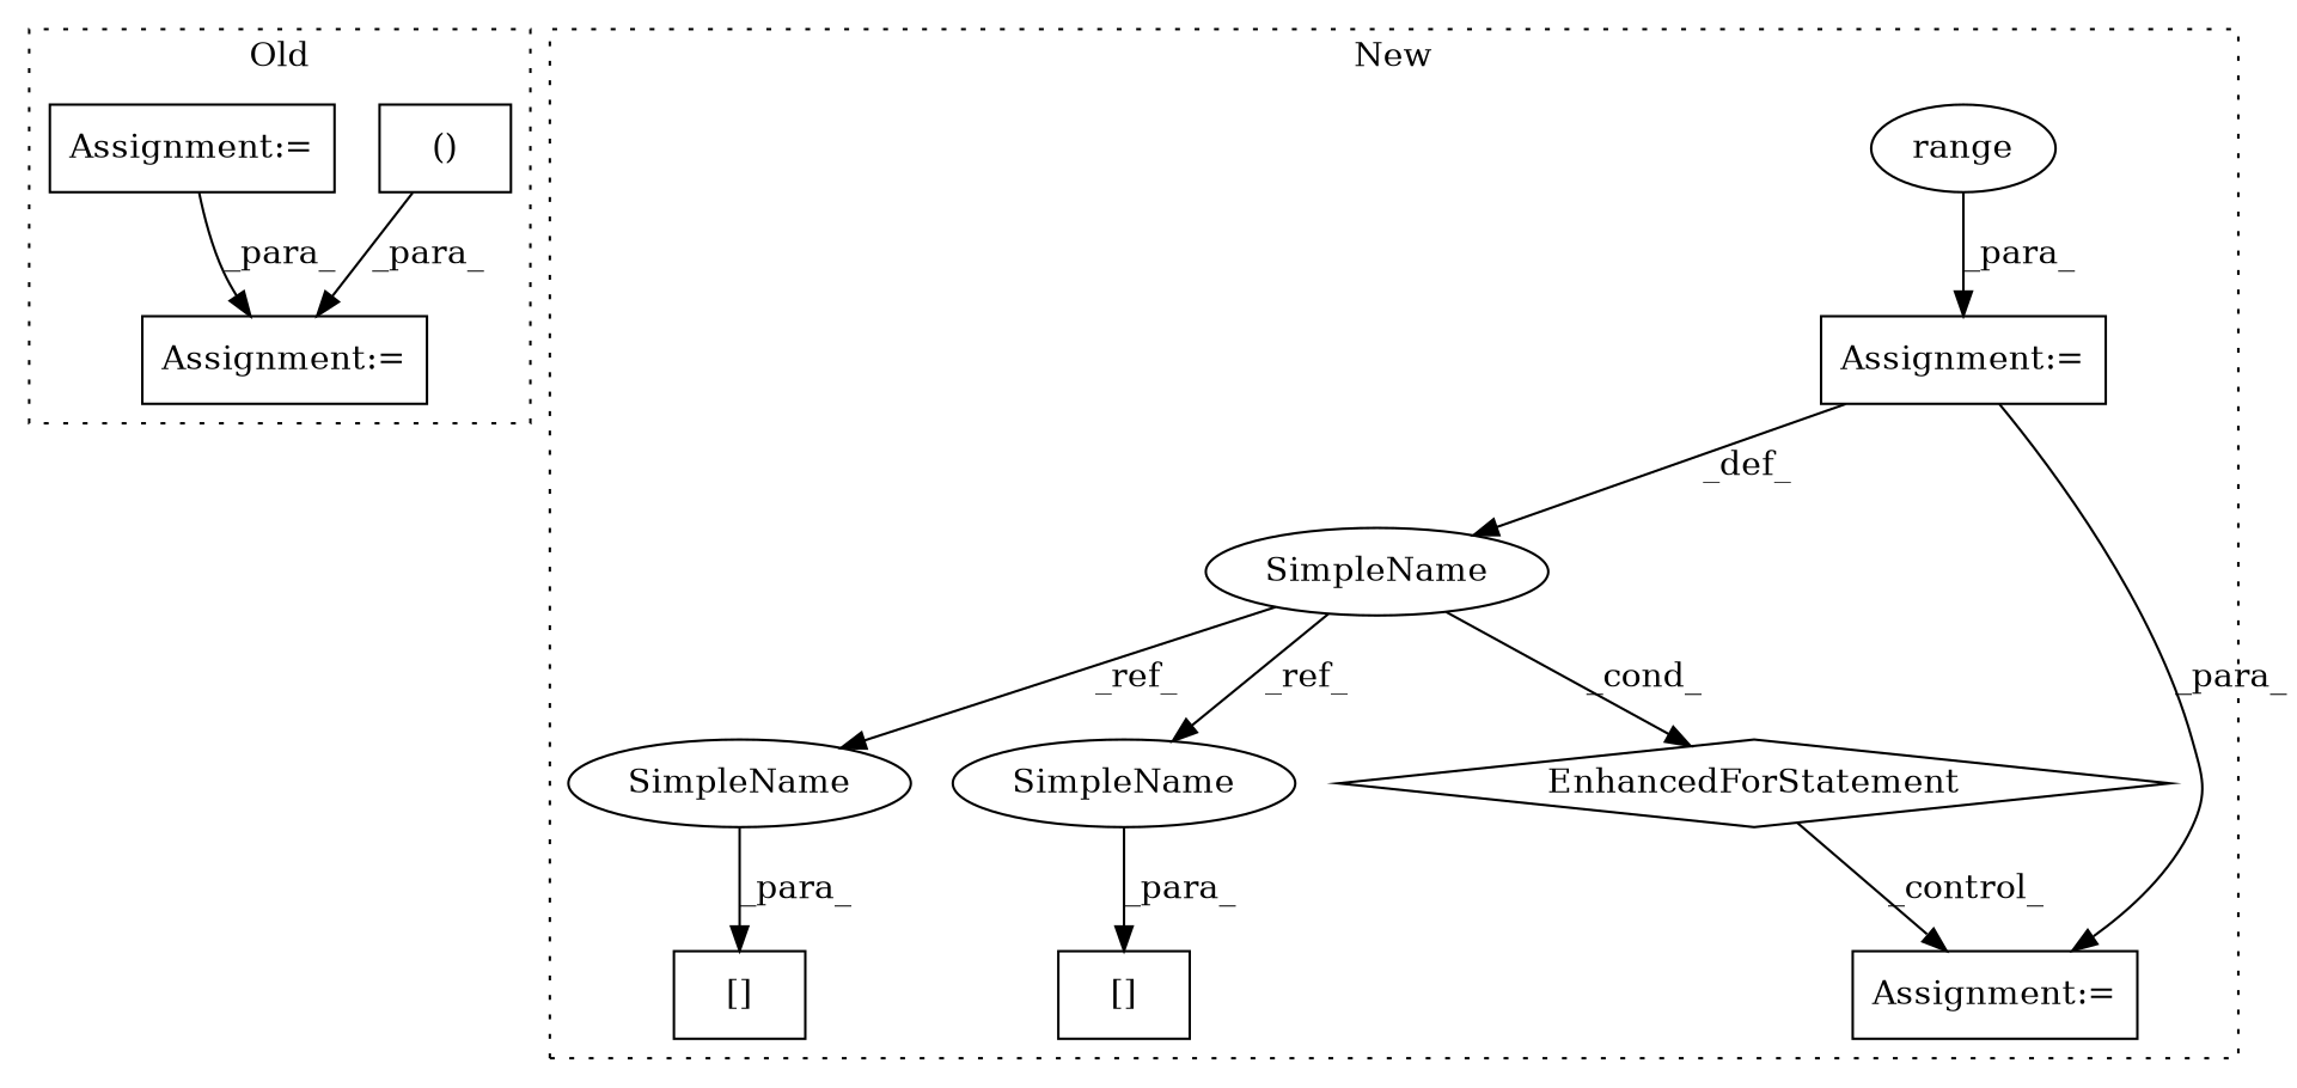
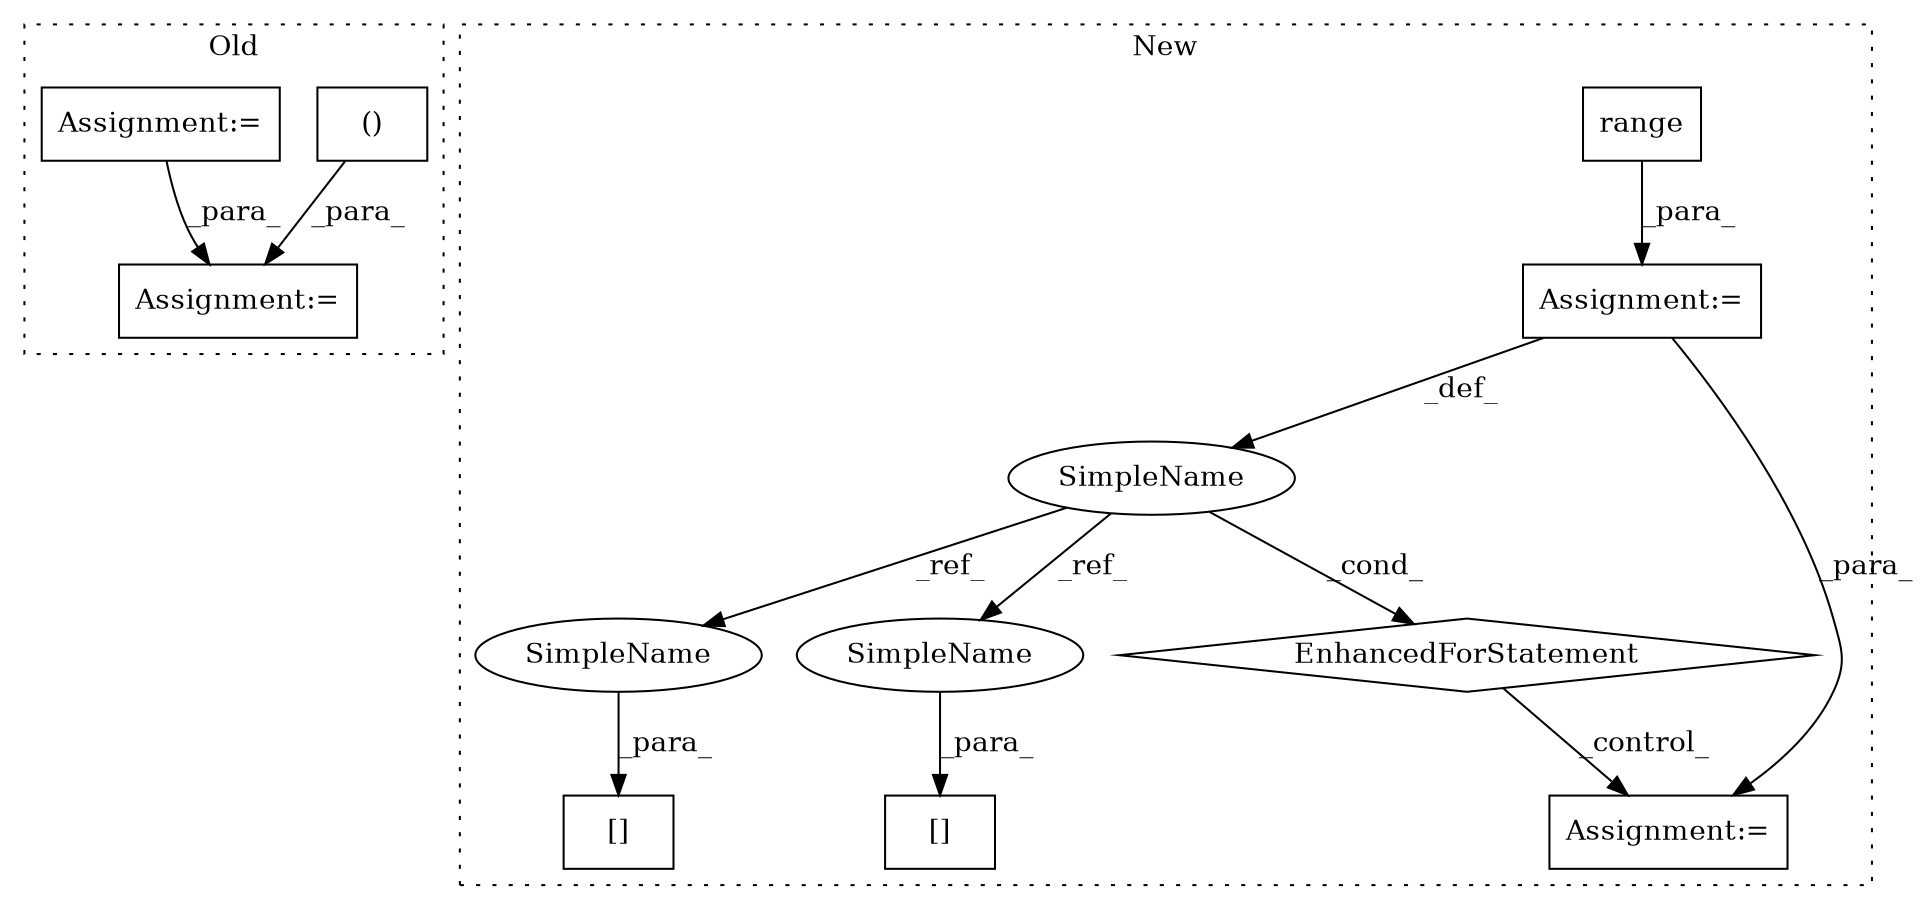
  digraph {
    node [a=7 l=8 s=17494 shape=box]
    n1 [a=106 l=15 label="()"]
    n2 [l="64,2" label="Assignment:=" s="17677,17779"]
    n3 [l=1 label="Assignment:=" s=17563]
-   n4 [a=32 l="6,1" label=range s="17369,17380" shape=ellipse]
+   n4 [a=32 l="6,1" label=range s="17369,17380"]
    n5 [l="53,2" label="Assignment:=" s="17301,17381"]
    n6 [a=70 l="53,2" label=EnhancedForStatement s="17301,17381" shape=diamond]
    n7 [a=2 l="16,1" label="[]" s="17515,17539"]
    n8 [a=42 label=SimpleName s=17358 shape=ellipse]
    n9 [l=1 label="Assignment:=" s=17399]
    n10 [a=2 l="16,1" label="[]" s="17478,17502"]
    n11 [a=42 label=SimpleName s=17531 shape=ellipse]
    n12 [a=42 label=SimpleName shape=ellipse]
    subgraph cluster_1 {
      label=Old
      style=dotted
      n1
      n2
      n3
    }
    subgraph cluster_2 {
      label=New
      style=dotted
      n4
      n5
      n6
      n7
      n8
      n9
      n10
      n11
      n12
    }
    n1 -> n2 [label=_para_]
    n3 -> n2 [label=_para_]
    n4 -> n5 [label=_para_]
    n5 -> n8 [label=_def_]
    n5 -> n9 [label=_para_]
    n6 -> n9 [label=_control_]
    n8 -> n6 [label=_cond_]
    n8 -> n11 [label=_ref_]
    n8 -> n12 [label=_ref_]
    n11 -> n7 [label=_para_]
    n12 -> n10 [label=_para_]
  }
